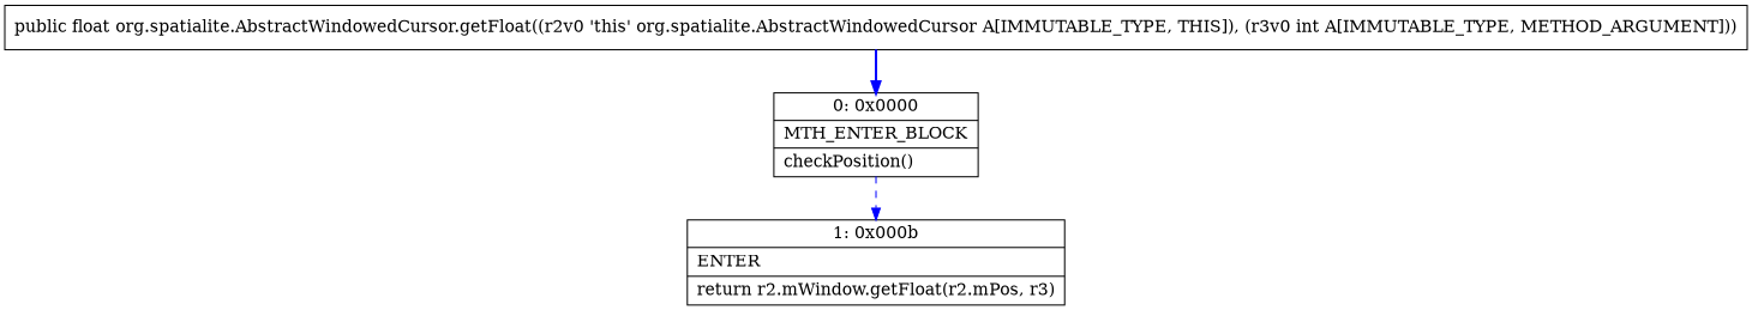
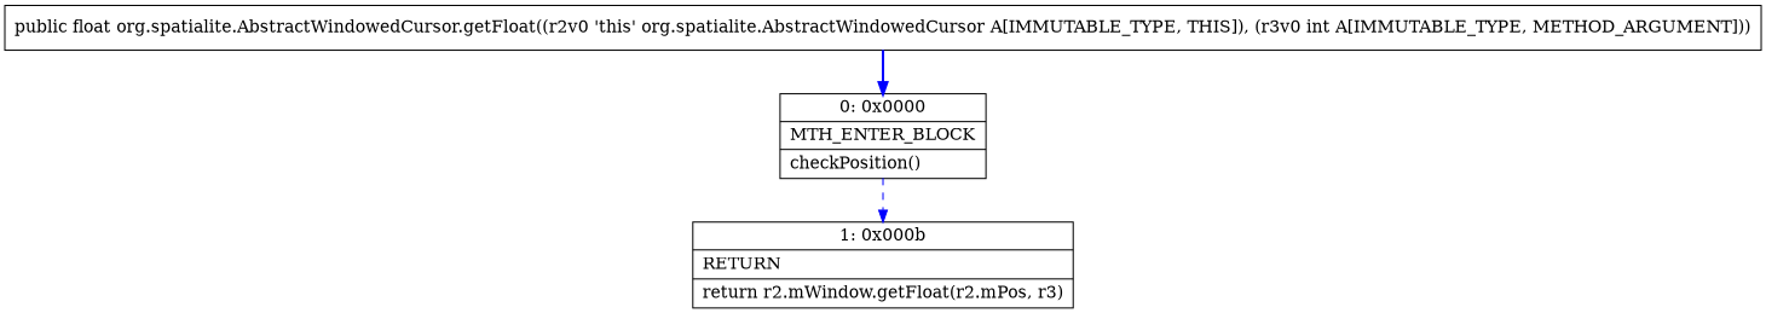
  digraph {
    node [shape=record]
    edge [color=blue]
    n1 [label="{0\:\ 0x0000|MTH_ENTER_BLOCK\l|checkPosition()\l}"]
-   n2 [label="{1\:\ 0x000b|ENTER\l|return r2.mWindow.getFloat(r2.mPos, r3)\l}"]
+   n2 [label="{1\:\ 0x000b|RETURN\l|return r2.mWindow.getFloat(r2.mPos, r3)\l}"]
    n3 [label="{public float org.spatialite.AbstractWindowedCursor.getFloat((r2v0 'this' org.spatialite.AbstractWindowedCursor A[IMMUTABLE_TYPE, THIS]), (r3v0 int A[IMMUTABLE_TYPE, METHOD_ARGUMENT])) }"]
    n1 -> n2 [style=dashed]
    n3 -> n1 [style=bold]
  }
